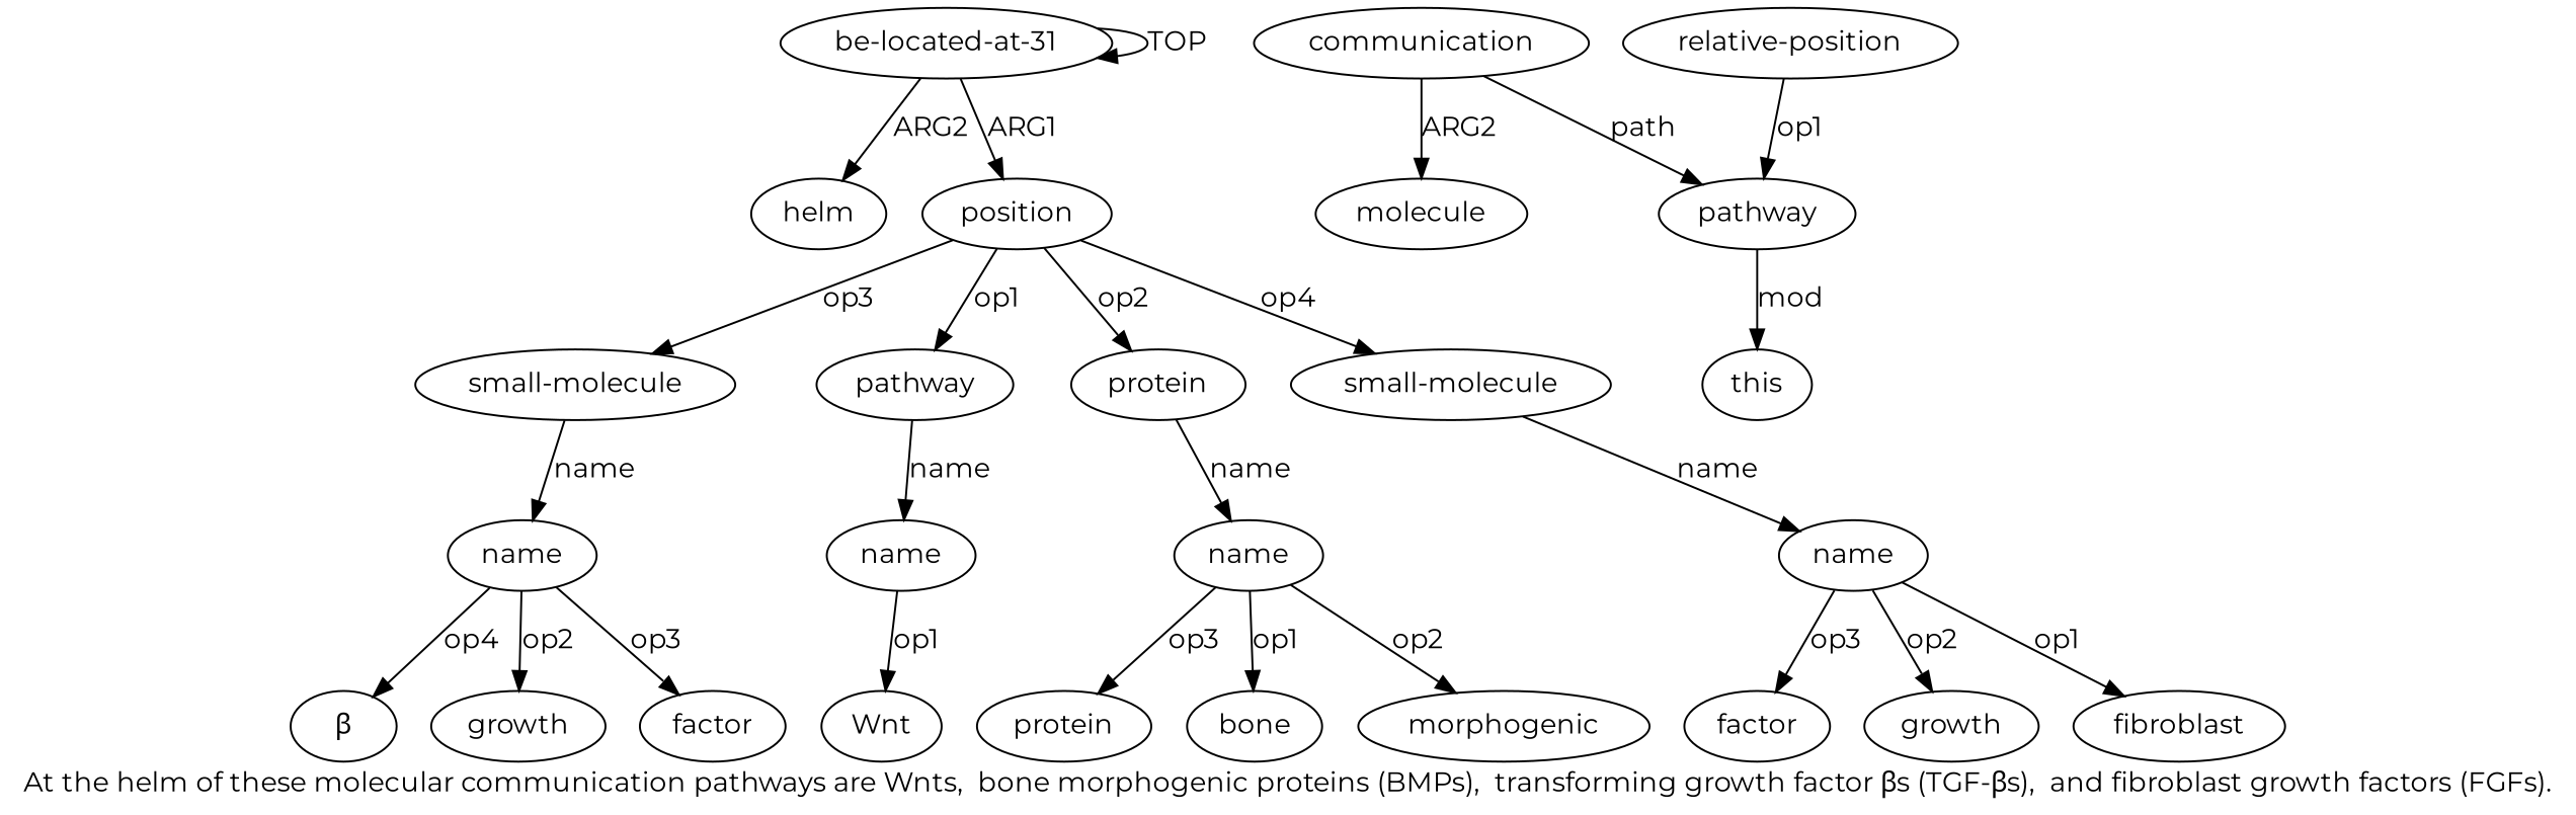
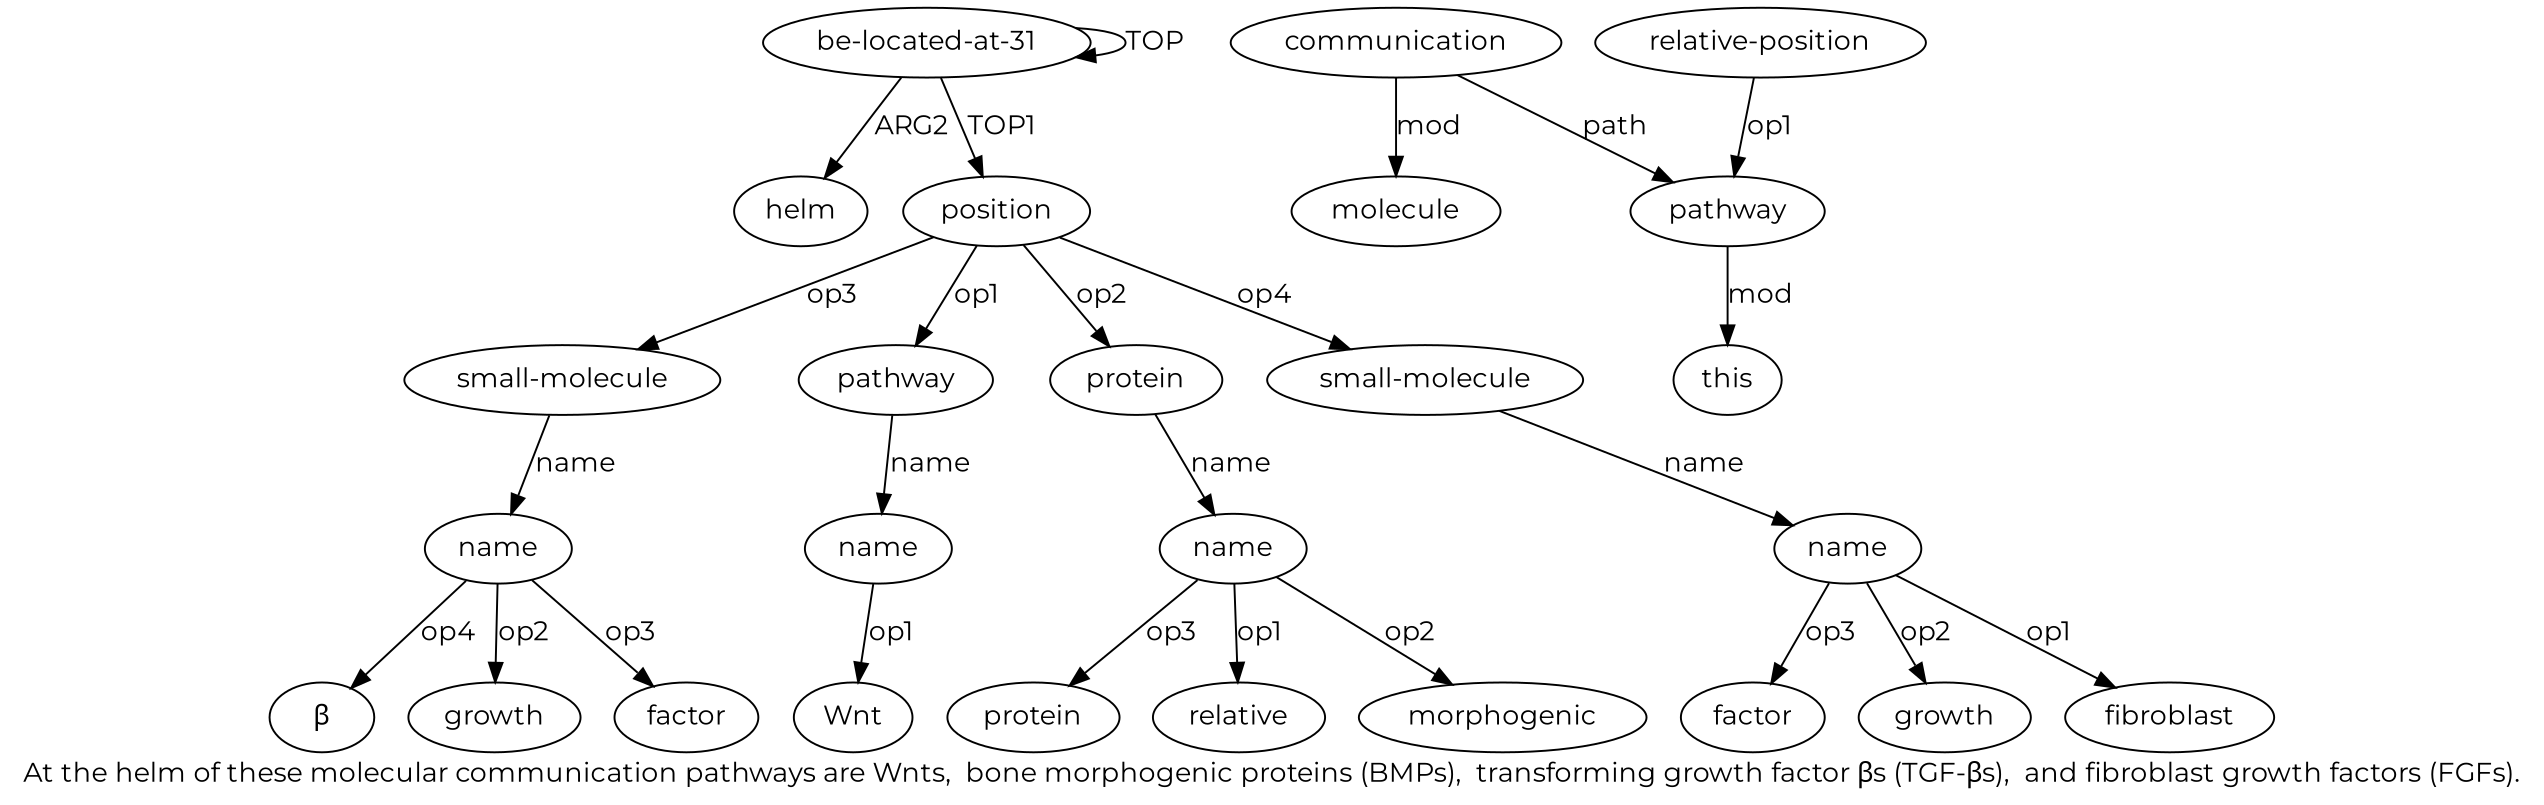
  digraph {
    fontname=Montserrat
    label="At the helm of these molecular communication pathways are Wnts,  bone morphogenic proteins (BMPs),  transforming growth factor βs (TGF-βs),  and fibroblast growth factors (FGFs)."
    node [color=black fontname=Montserrat gold_ind=-1 gold_label=name test_ind=-1 test_label=name]
    edge [color=black fontname=Montserrat gold_label=op1 test_label=op1]
    n1 [gold_ind=6 gold_label="small-molecule" label="small-molecule" test_ind=6 test_label="small-molecule"]
    n2 [gold_ind=7 label=name test_ind=7]
    n3 [gold_label="β" label="β" test_label="β"]
    n4 [gold_label=growth label=growth test_label=growth]
    n5 [gold_label=factor label=factor test_label=factor]
    n6 [gold_label=protein label=protein test_label=protein]
    n7 [gold_label=Wnt label=Wnt test_label=Wnt]
    n8 [gold_label=factor label=factor test_label=factor]
-   n9 [gold_label=bone label=bone test_label=bone]
+   n9 [gold_label=bone label=relative test_label=bone]
    n10 [gold_ind=15 gold_label=molecule label=molecule test_ind=15 test_label=molecule]
    n11 [gold_ind=14 gold_label=communication label=communication test_ind=14 test_label=communication]
    n12 [gold_ind=12 gold_label=pathway label=pathway test_ind=12 test_label=pathway]
    n13 [gold_ind=13 gold_label=this label=this test_ind=13 test_label=this]
    n14 [gold_ind=11 gold_label="relative-position" label="relative-position" test_ind=11 test_label="relative-position"]
    n15 [gold_ind=10 gold_label=helm label=helm test_ind=10 test_label=helm]
    n16 [gold_ind=1 gold_label=and label=position test_ind=1 test_label=and]
    n17 [gold_ind=2 gold_label=pathway label=pathway test_ind=2 test_label=pathway]
    n18 [gold_ind=4 gold_label=protein label=protein test_ind=4 test_label=protein]
    n19 [gold_ind=8 gold_label="small-molecule" label="small-molecule" test_ind=8 test_label="small-molecule"]
    n20 [gold_ind=3 label=name test_ind=3]
    n21 [gold_ind=5 label=name test_ind=5]
    n22 [gold_ind=9 label=name test_ind=9]
    n23 [gold_label=morphogenic label=morphogenic test_label=morphogenic]
    n24 [gold_label=growth label=growth test_label=growth]
    n25 [gold_label=fibroblast label=fibroblast test_label=fibroblast]
    n26 [gold_ind=0 gold_label="be-located-at-91" label="be-located-at-31" test_ind=0 test_label="be-located-at-91"]
    n1 -> n2 [gold_label=name label=name test_label=name]
    n2 -> n3 [gold_label=op4 label=op4 test_label=op4]
    n2 -> n4 [gold_label=op2 label=op2 test_label=op2]
    n2 -> n5 [gold_label=op3 label=op3 test_label=op3]
-   n11 -> n10 [gold_label=mod label=ARG2 test_label=mod]
+   n11 -> n10 [gold_label=mod label=mod test_label=mod]
    n11 -> n12 [gold_label=path label=path test_label=path]
    n12 -> n13 [gold_label=mod label=mod test_label=mod]
    n14 -> n12 [label=op1]
    n16 -> n1 [gold_label=op3 label=op3 test_label=op3]
    n16 -> n17 [label=op1]
    n16 -> n18 [gold_label=op2 label=op2 test_label=op2]
    n16 -> n19 [gold_label=op4 label=op4 test_label=op4]
    n17 -> n20 [gold_label=name label=name test_label=name]
    n18 -> n21 [gold_label=name label=name test_label=name]
    n19 -> n22 [gold_label=name label=name test_label=name]
    n20 -> n7 [label=op1]
    n21 -> n6 [gold_label=op3 label=op3 test_label=op3]
    n21 -> n9 [label=op1]
    n21 -> n23 [gold_label=op2 label=op2 test_label=op2]
    n22 -> n8 [gold_label=op3 label=op3 test_label=op3]
    n22 -> n24 [gold_label=op2 label=op2 test_label=op2]
    n22 -> n25 [label=op1]
    n26 -> n15 [gold_label=ARG2 label=ARG2 test_label=ARG2]
-   n26 -> n16 [gold_label=ARG1 label=ARG1 test_label=ARG1]
+   n26 -> n16 [gold_label=ARG1 label=TOP1 test_label=ARG1]
    n26 -> n26 [gold_label=TOP label=TOP test_label=TOP]
  }
